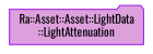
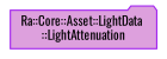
  digraph {
    rankdir=LR
    fontname=Oswald
-   n1 [color=purple fillcolor=plum fontname=Oswald fontsize=10 height=0.2 label="Ra::Asset::Asset::LightData\l::LightAttenuation" shape=folder style=filled width=0.4]
+   n1 [color=purple fillcolor=plum fontname=Oswald fontsize=10 height=0.2 label="Ra::Core::Asset::LightData\l::LightAttenuation" shape=folder style=filled width=0.4]
  }
